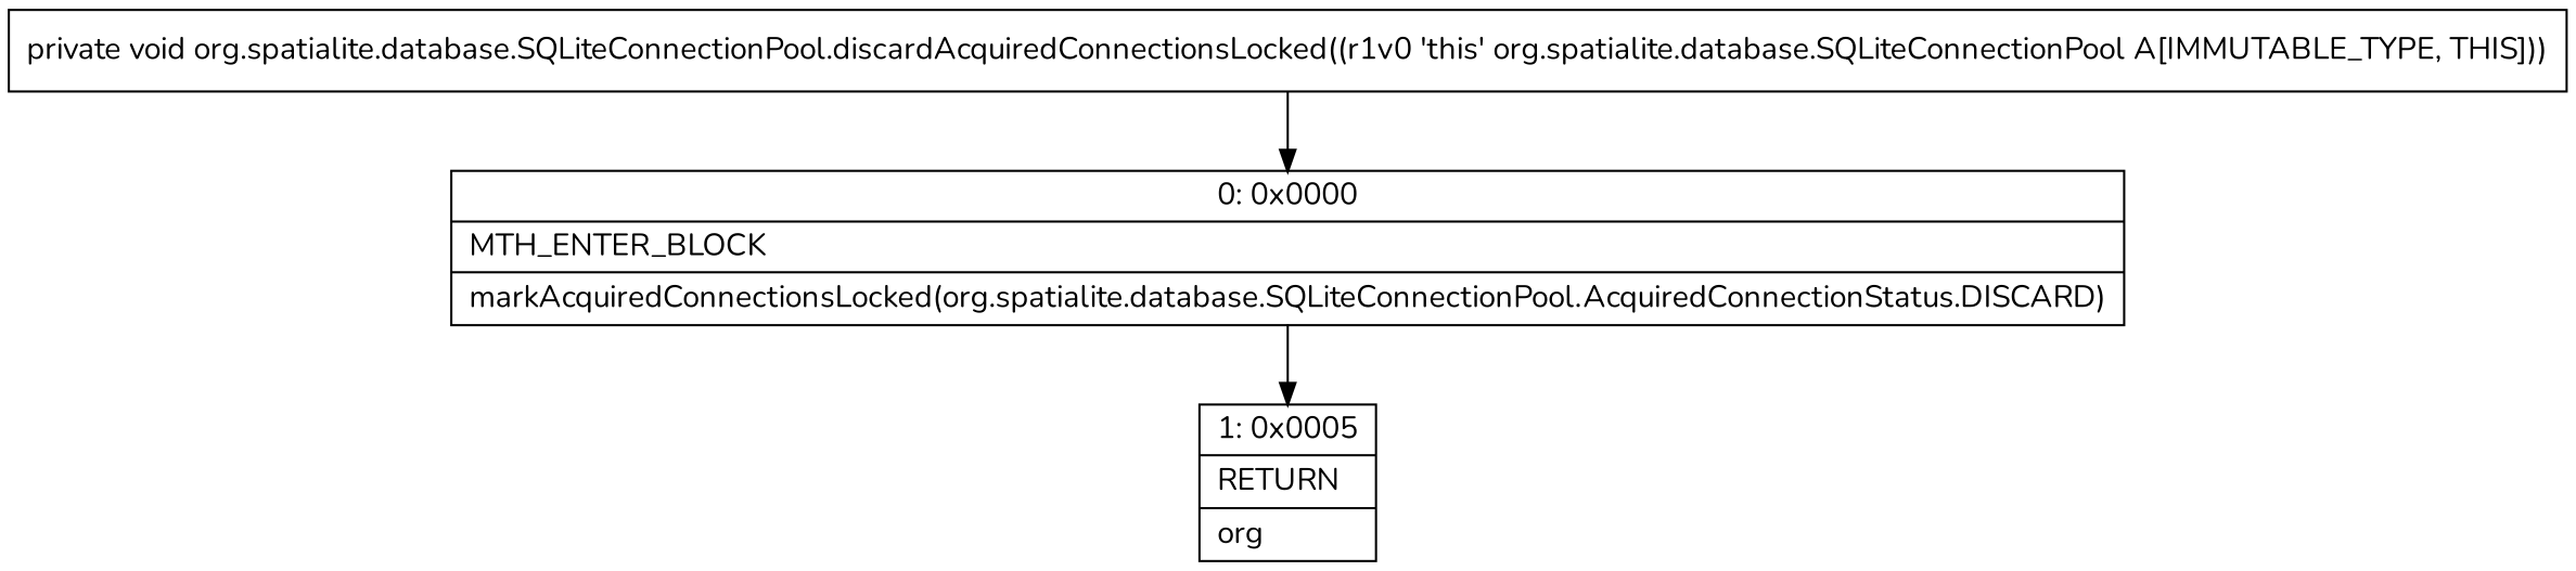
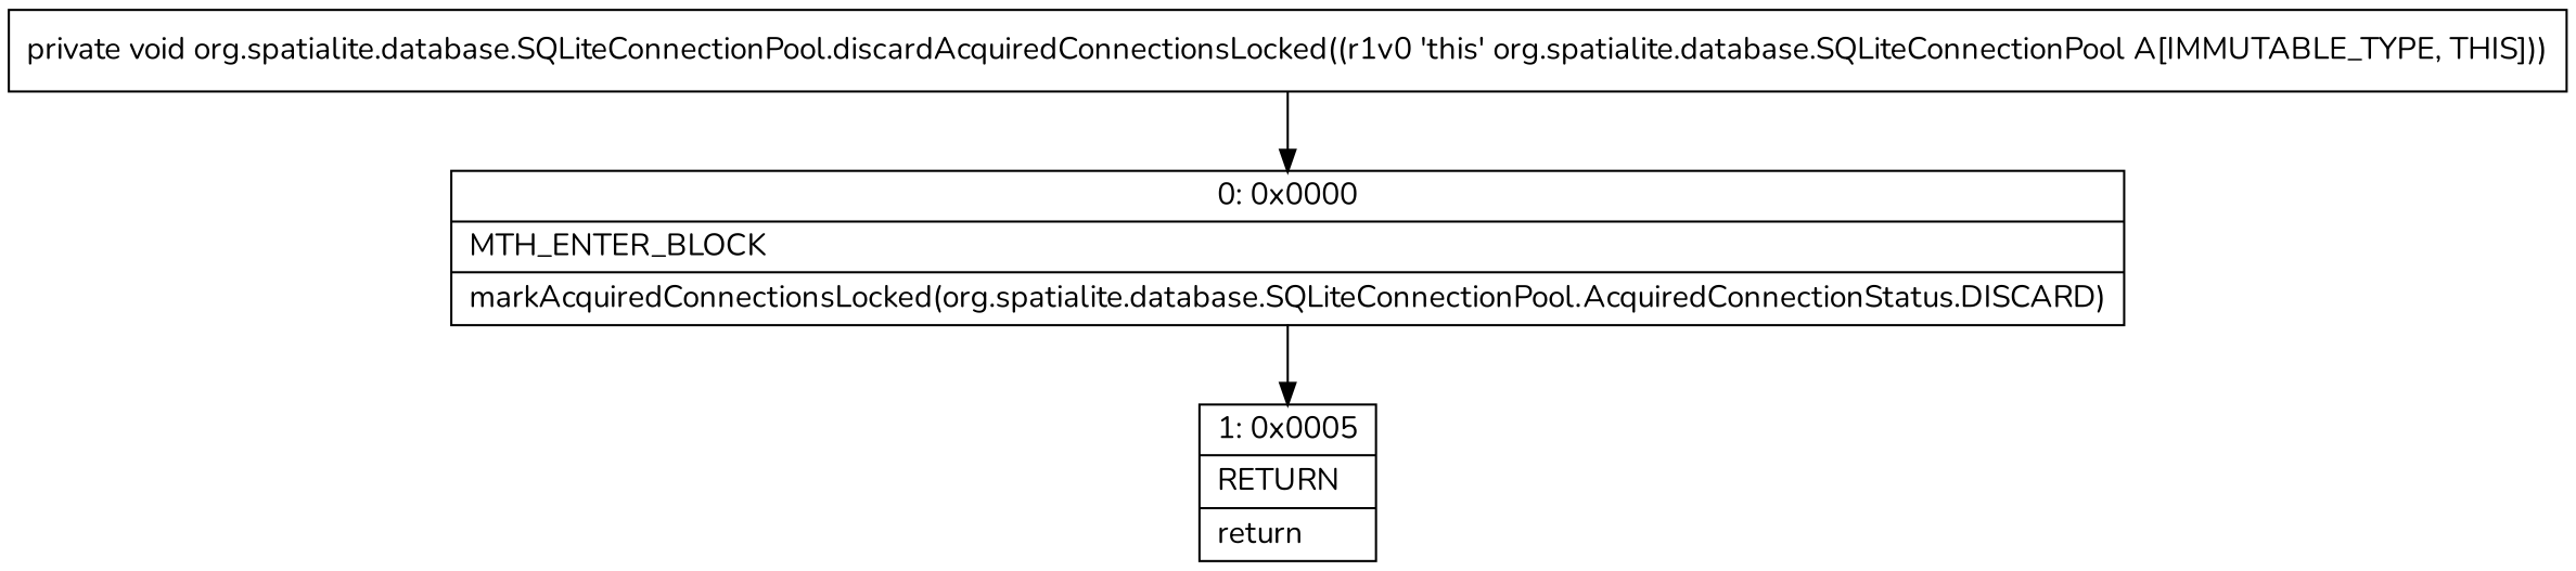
  digraph {
    fontname=Nunito
    node [shape=record fontname=Nunito]
    edge [fontname=Nunito]
    n1 [label="{0\:\ 0x0000|MTH_ENTER_BLOCK\l|markAcquiredConnectionsLocked(org.spatialite.database.SQLiteConnectionPool.AcquiredConnectionStatus.DISCARD)\l}"]
-   n2 [label="{1\:\ 0x0005|RETURN\l|org\l}"]
+   n2 [label="{1\:\ 0x0005|RETURN\l|return\l}"]
    n3 [label="{private void org.spatialite.database.SQLiteConnectionPool.discardAcquiredConnectionsLocked((r1v0 'this' org.spatialite.database.SQLiteConnectionPool A[IMMUTABLE_TYPE, THIS])) }"]
    n1 -> n2
    n3 -> n1
  }
